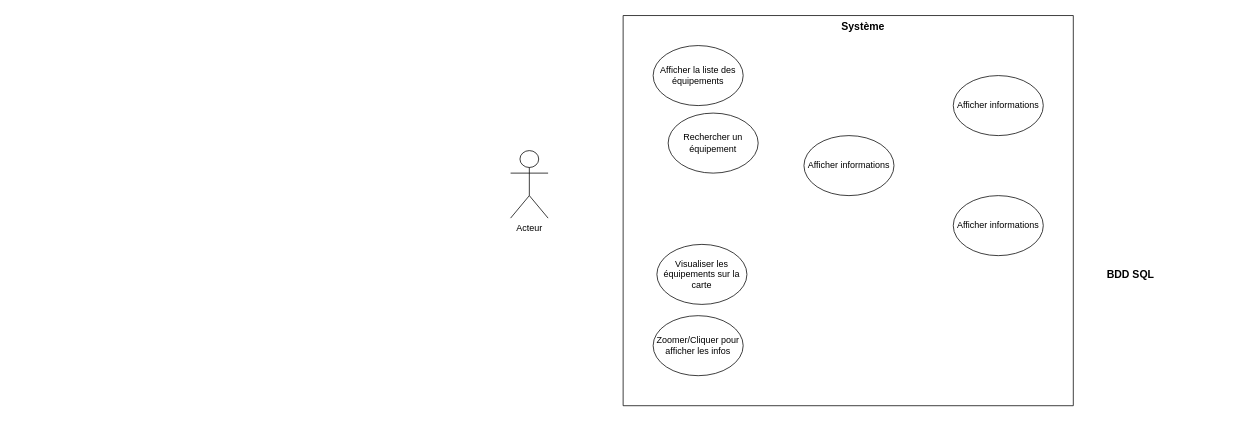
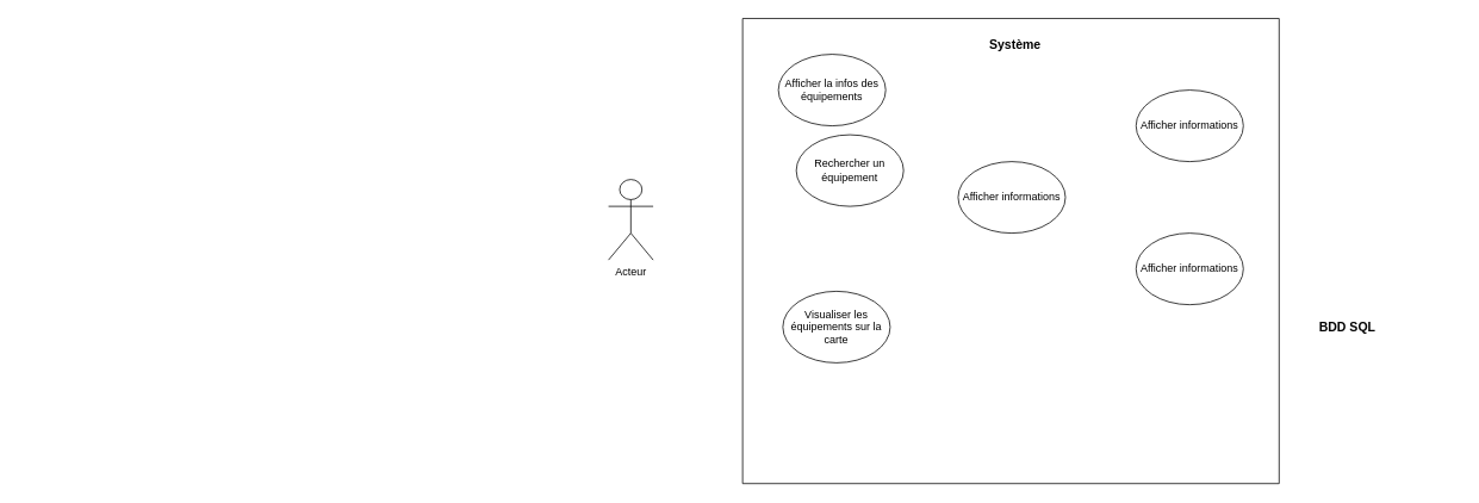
  <mxCell id="0" />
  <mxCell id="1" parent="0" />
  <mxCell id="2" value="&lt;b id=&quot;docs-internal-guid-f15a52aa-7fff-0456-3b0e-759d45cab837&quot; style=&quot;font-weight:normal;&quot;&gt;&lt;span style=&quot;font-size: 11pt; font-family: Calibri, sans-serif; color: rgb(0, 0, 0); background-color: transparent; font-weight: 400; font-style: normal; font-variant: normal; text-decoration: none; vertical-align: baseline;&quot;&gt;&lt;span style=&quot;border:none;display:inline-block;overflow:hidden;width:605px;height:417px;&quot;&gt;&lt;img style=&quot;margin-left:0px;margin-top:0px;&quot; height=&quot;417&quot; width=&quot;605&quot; src=&quot;https://lh6.googleusercontent.com/aCTbkOkElOAkrUbNfRCpfP3q19dkZI7UBnQjivF6lVaajDhupzTJxNvK3S3KvP3z4U8IYueknIGzIj5pHihlA7-HgSz0KfiKP7BLnSabxnwjCb4isjMlFX68IcekVhnEgP1MIDuBv7w1&quot;&gt;&lt;/span&gt;&lt;/span&gt;&lt;/b&gt;" style="text;whiteSpace=wrap;html=1;" vertex="1" parent="1"><mxGeometry x="20" y="20" width="560" height="440" as="geometry" /></mxCell>
  <mxCell id="3" value="" style="endArrow=none;html=1;rounded=0;" edge="1" parent="1"><mxGeometry width="50" height="50" relative="1" as="geometry"><mxPoint x="830" y="20" as="sourcePoint" /><mxPoint x="1430" y="20" as="targetPoint" /></mxGeometry></mxCell>
  <mxCell id="4" value="" style="endArrow=none;html=1;rounded=0;" edge="1" parent="1"><mxGeometry width="50" height="50" relative="1" as="geometry"><mxPoint x="830" y="540" as="sourcePoint" /><mxPoint x="1430" y="540" as="targetPoint" /></mxGeometry></mxCell>
  <mxCell id="5" value="" style="endArrow=none;html=1;rounded=0;" edge="1" parent="1"><mxGeometry width="50" height="50" relative="1" as="geometry"><mxPoint x="830" y="20" as="sourcePoint" /><mxPoint x="830" y="540" as="targetPoint" /></mxGeometry></mxCell>
  <mxCell id="6" value="" style="endArrow=none;html=1;rounded=0;" edge="1" parent="1"><mxGeometry width="50" height="50" relative="1" as="geometry"><mxPoint x="1430" y="20" as="sourcePoint" /><mxPoint x="1430" y="540" as="targetPoint" /></mxGeometry></mxCell>
- <mxCell id="7" value="&lt;b&gt;&lt;font style=&quot;font-size: 14px;&quot;&gt;Système&lt;/font&gt;&lt;/b&gt;" style="text;html=1;strokeColor=none;fillColor=none;align=center;verticalAlign=middle;whiteSpace=wrap;rounded=0;" vertex="1" parent="1"><mxGeometry x="1120" y="20" width="60" height="30" as="geometry" /></mxCell>
- <mxCell id="8" value="Afficher la liste des équipements" style="ellipse;whiteSpace=wrap;html=1;" vertex="1" parent="1"><mxGeometry x="870" y="60" width="120" height="80" as="geometry" /></mxCell>
+ <mxCell id="7" value="&lt;b&gt;&lt;font style=&quot;font-size: 14px;&quot;&gt;Système&lt;/font&gt;&lt;/b&gt;" style="text;html=1;strokeColor=none;fillColor=none;align=center;verticalAlign=middle;whiteSpace=wrap;rounded=0;" vertex="1" parent="1"><mxGeometry x="1105" y="35" width="60" height="30" as="geometry" /></mxCell>
+ <mxCell id="8" value="Afficher la infos des équipements" style="ellipse;whiteSpace=wrap;html=1;" vertex="1" parent="1"><mxGeometry x="870" y="60" width="120" height="80" as="geometry" /></mxCell>
  <mxCell id="9" value="Rechercher un équipement" style="ellipse;whiteSpace=wrap;html=1;" vertex="1" parent="1"><mxGeometry x="890" y="150" width="120" height="80" as="geometry" /></mxCell>
  <mxCell id="10" value="Visualiser les équipements sur la carte" style="ellipse;whiteSpace=wrap;html=1;" vertex="1" parent="1"><mxGeometry x="875" y="325" width="120" height="80" as="geometry" /></mxCell>
- <mxCell id="11" value="Zoomer/Cliquer pour afficher les infos" style="ellipse;whiteSpace=wrap;html=1;" vertex="1" parent="1"><mxGeometry x="870" y="420" width="120" height="80" as="geometry" /></mxCell>
  <mxCell id="12" value="Afficher informations" style="ellipse;whiteSpace=wrap;html=1;" vertex="1" parent="1"><mxGeometry x="1071" y="180" width="120" height="80" as="geometry" /></mxCell>
  <mxCell id="13" value="Afficher informations" style="ellipse;whiteSpace=wrap;html=1;" vertex="1" parent="1"><mxGeometry x="1270" y="100" width="120" height="80" as="geometry" /></mxCell>
  <mxCell id="14" value="Afficher informations" style="ellipse;whiteSpace=wrap;html=1;" vertex="1" parent="1"><mxGeometry x="1270" y="260" width="120" height="80" as="geometry" /></mxCell>
  <mxCell id="15" value="" style="shape=image;verticalLabelPosition=bottom;labelBackgroundColor=default;verticalAlign=top;aspect=fixed;imageAspect=0;image=https://cdn-icons-png.flaticon.com/512/149/149749.png;" vertex="1" parent="1"><mxGeometry x="1470" y="178" width="162" height="162" as="geometry" /></mxCell>
  <mxCell id="16" value="&lt;font style=&quot;font-size: 14px;&quot;&gt;&lt;b&gt;BDD SQL&lt;/b&gt;&lt;/font&gt;" style="text;html=1;strokeColor=none;fillColor=none;align=center;verticalAlign=middle;whiteSpace=wrap;rounded=0;" vertex="1" parent="1"><mxGeometry x="1451.5" y="350" width="109" height="30" as="geometry" /></mxCell>
  <mxCell id="17" value="Acteur" style="shape=umlActor;verticalLabelPosition=bottom;verticalAlign=top;html=1;outlineConnect=0;" vertex="1" parent="1"><mxGeometry x="680" y="200" width="50" height="90" as="geometry" /></mxCell>
